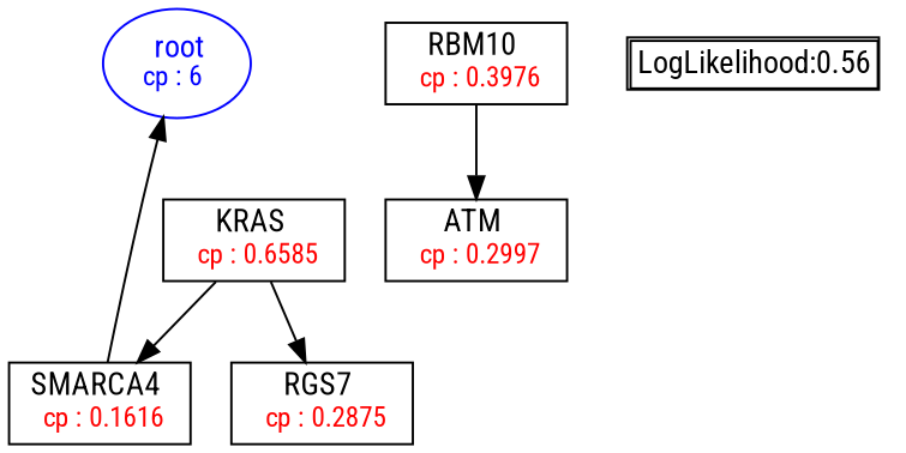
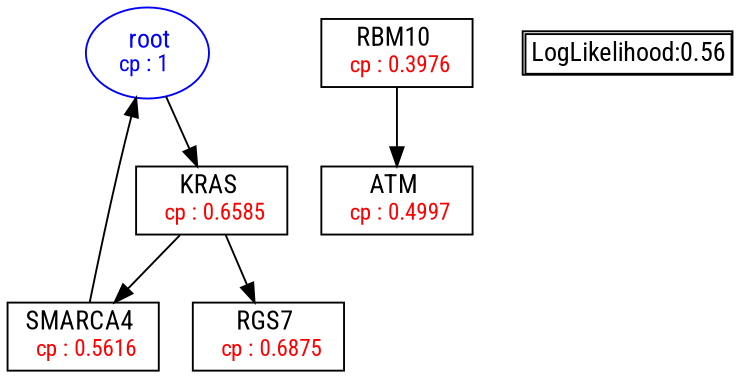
  digraph {
    fontname="Roboto Condensed"
    fontsize=10
    node [fontname="Roboto Condensed" shape=box]
    edge [fontname="Roboto Condensed"]
-   n1 [color=Blue label=<<font color='Blue'> root</font><br/><font color='Blue' POINT-SIZE='12'>cp : 6 </font>> shape=oval]
+   n1 [color=Blue label=<<font color='Blue'> root</font><br/><font color='Blue' POINT-SIZE='12'>cp : 1 </font>> shape=oval]
    n2 [label=<KRAS <br/> <font color='Red' POINT-SIZE='12'> cp : 0.6585 </font>>]
-   n3 [label=<SMARCA4 <br/> <font color='Red' POINT-SIZE='12'> cp : 0.1616 </font>>]
-   n4 [label=<RGS7 <br/> <font color='Red' POINT-SIZE='12'> cp : 0.2875 </font>>]
+   n3 [label=<SMARCA4 <br/> <font color='Red' POINT-SIZE='12'> cp : 0.5616 </font>>]
+   n4 [label=<RGS7 <br/> <font color='Red' POINT-SIZE='12'> cp : 0.6875 </font>>]
    n5 [label=<RBM10 <br/> <font color='Red' POINT-SIZE='12'> cp : 0.3976 </font>>]
-   n6 [label=<ATM <br/> <font color='Red' POINT-SIZE='12'> cp : 0.2997 </font>>]
+   n6 [label=<ATM <br/> <font color='Red' POINT-SIZE='12'> cp : 0.4997 </font>>]
    n7 [label=<<TABLE BORDER="1" CELLBORDER="1" CELLSPACING="0" >     <TR><TD ALIGN="LEFT">LogLikelihood:0.56</TD></TR>     </TABLE>> shape=plaintext]
+   n1 -> n2
    n2 -> n3
    n2 -> n4
    n3 -> n1
    n5 -> n6
  }
